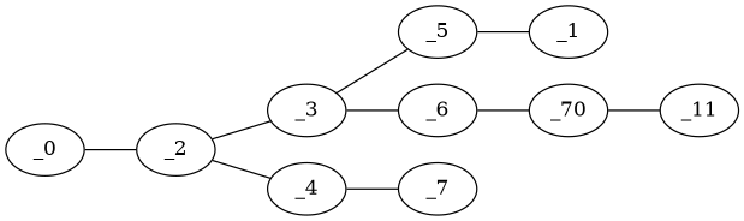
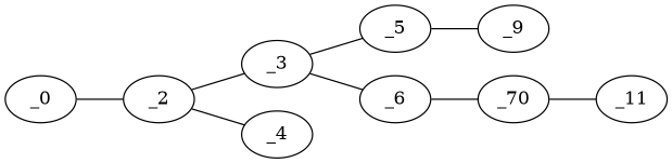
  graph {
    rankdir=LR
    node [charge=0 chem=1 symbol="C  " x=3.7321 y=0.12]
    edge [valence=1]
    n1 [label=_0 x=4.9921 y=1.38]
    _2 [chem=4 symbol="N  " x=4.6831 y=0.429]
    _3
    _4 [x=5.2709 y=-0.38]
    _5 [y=-0.88]
    _6 [x=2.866 y=0.62]
-   _7 [chem=2 symbol="O  " x=6.2709 y=-0.38]
-   _9 [x=2.866 y=-1.38 label=_1]
+   _9 [x=2.866 y=-1.38]
    n9 [label=_70 x=2]
    _11 [x=2 y=-0.88]
    n1 -- _2
    _2 -- _3
    _2 -- _4
    _3 -- _5 [valence=2]
    _3 -- _6
-   _4 -- _7 [valence=2]
    _5 -- _9
    _6 -- n9 [valence=2]
    n9 -- _11
  }
